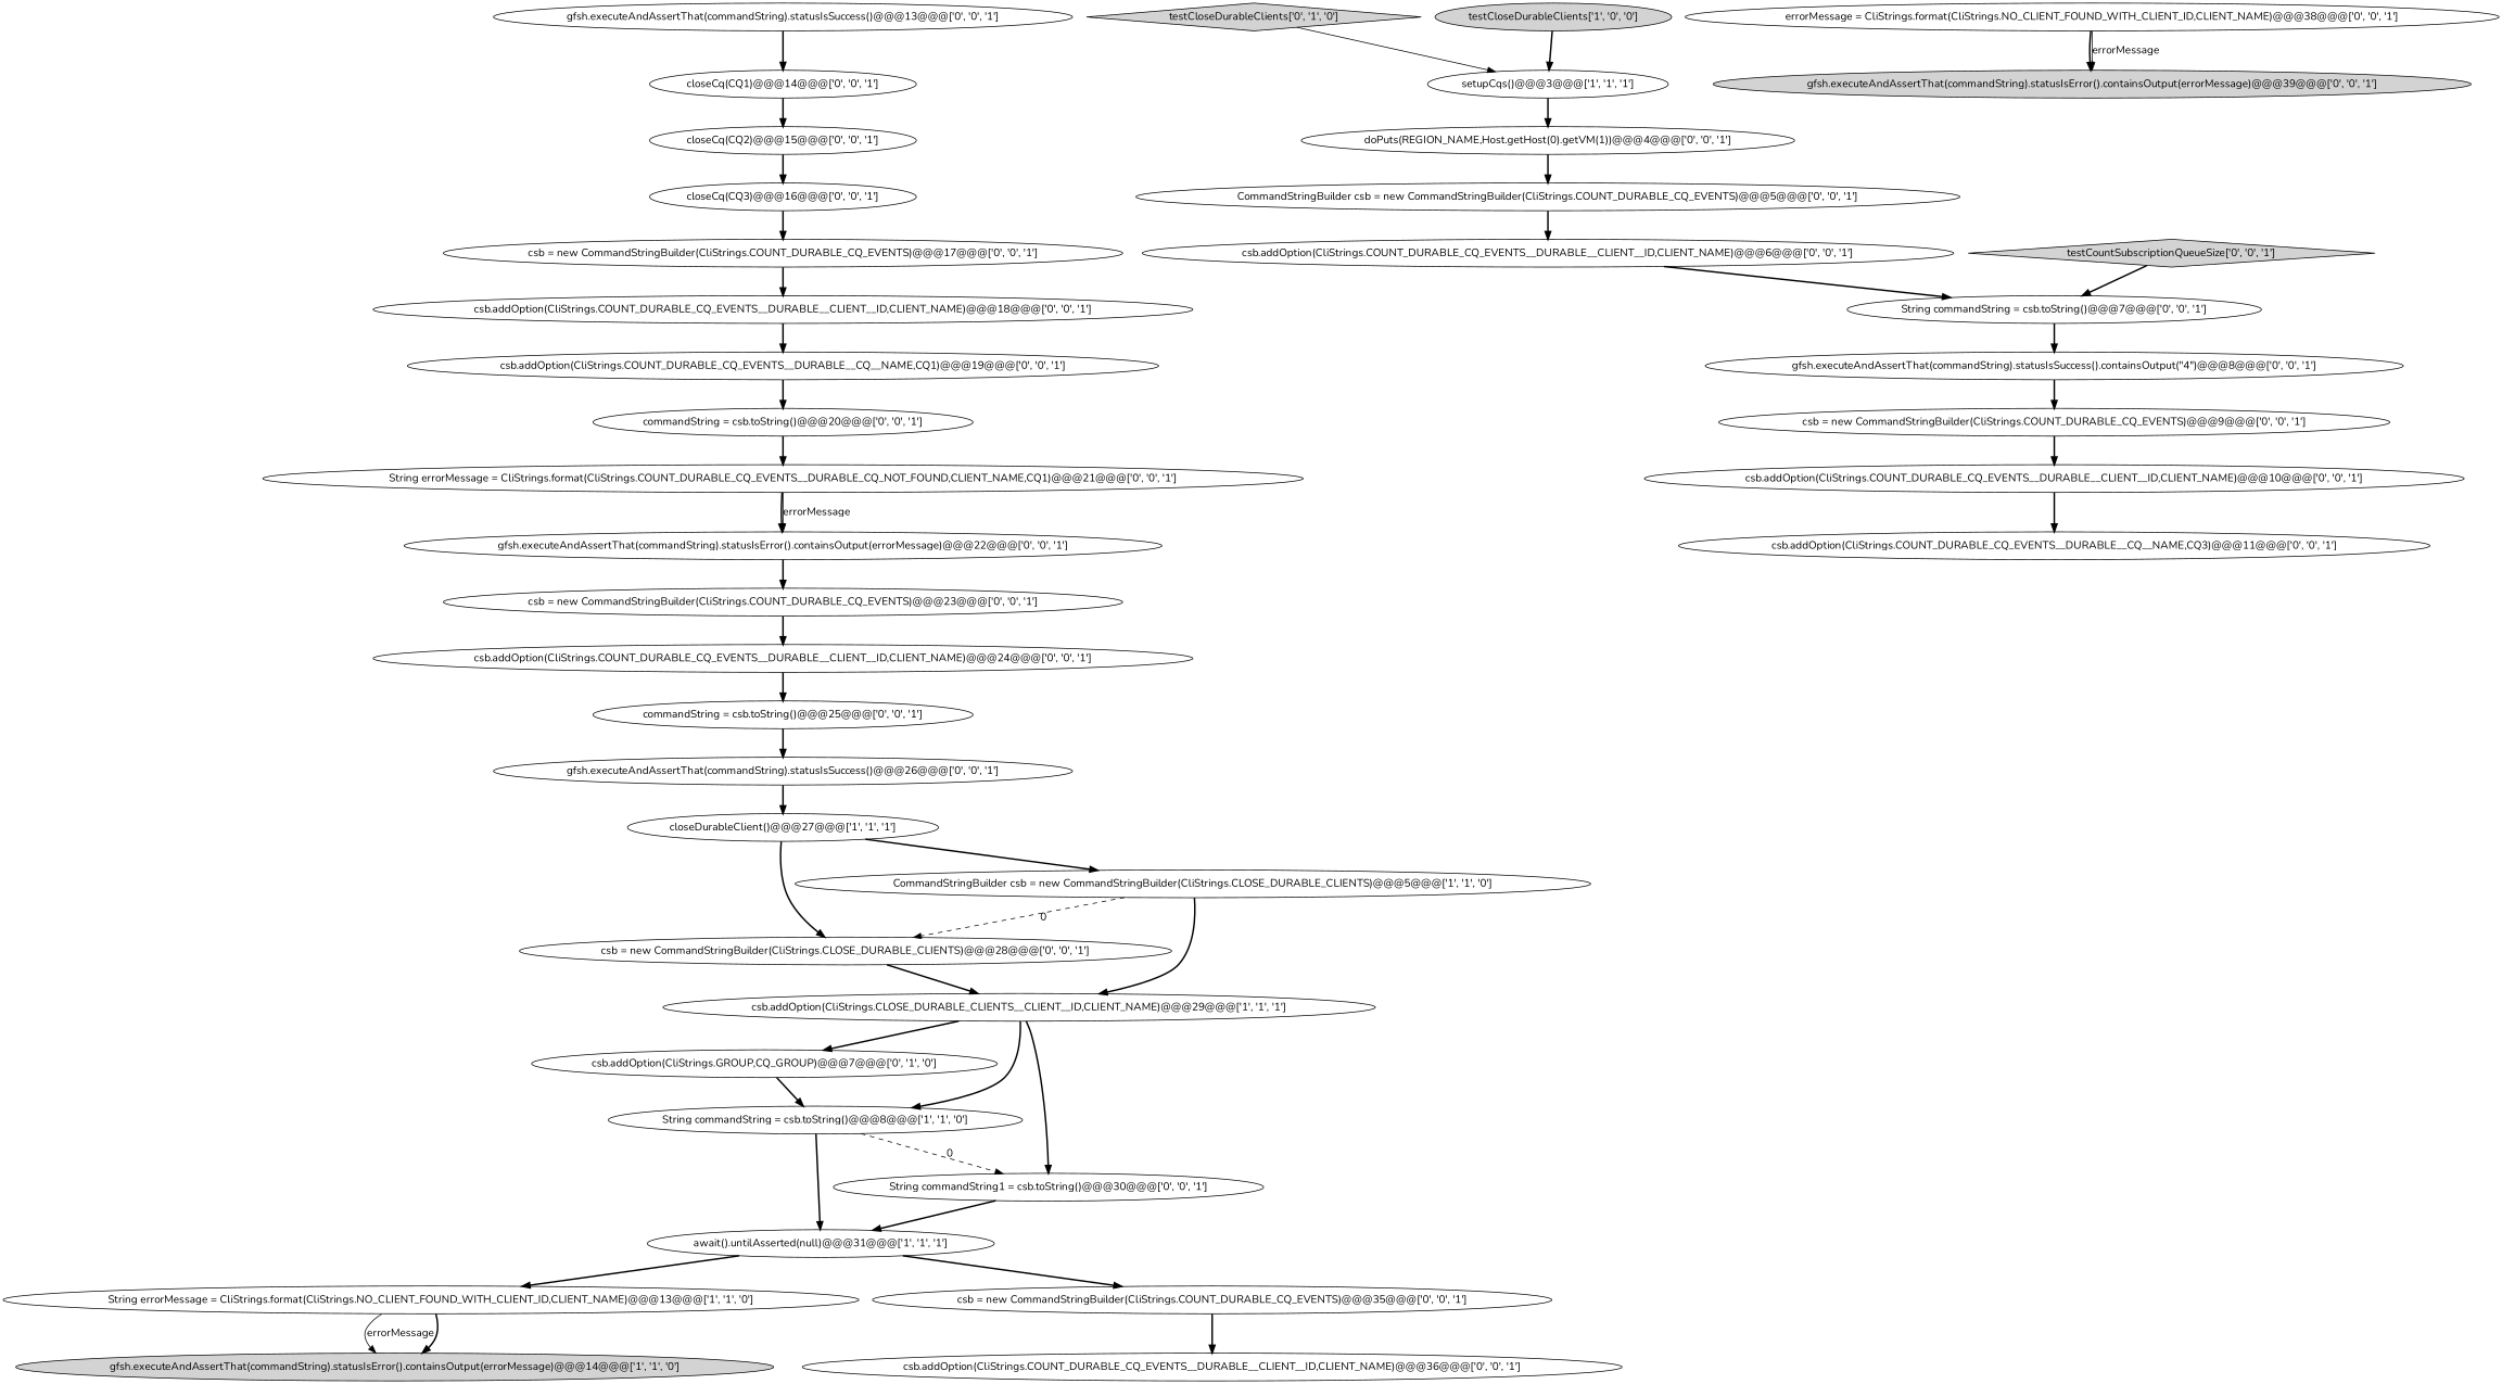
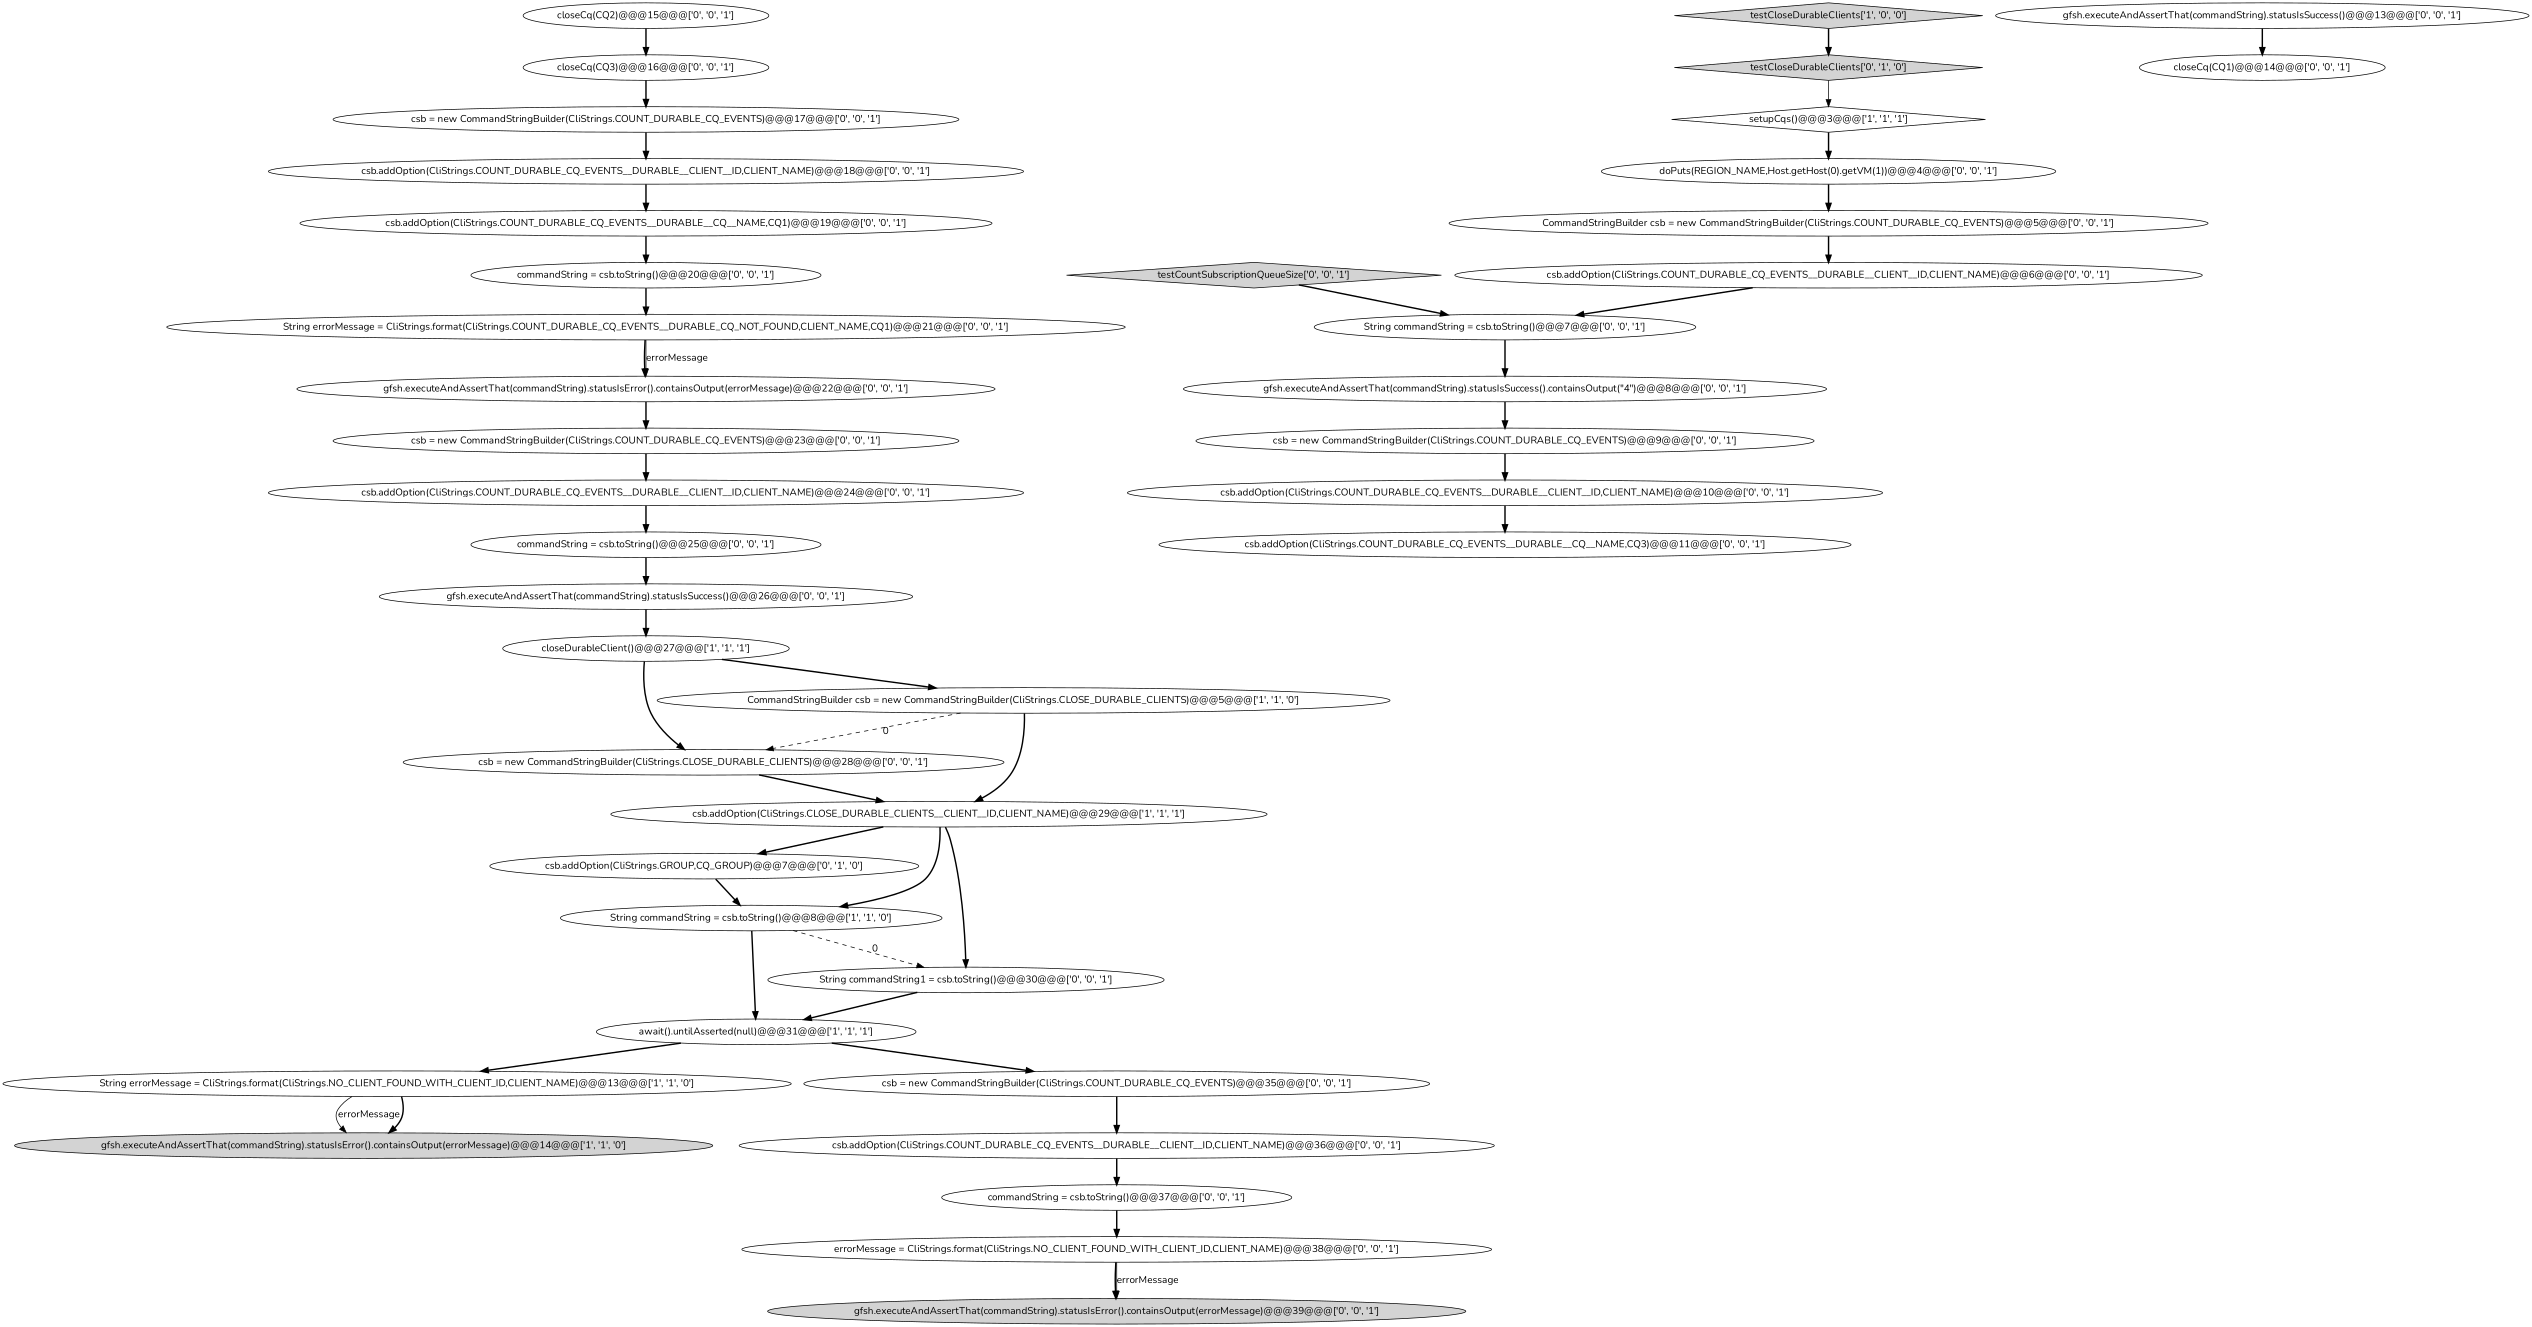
  digraph {
    fontname=Nunito
    node [fillcolor=white fontname=Nunito shape=ellipse style=filled]
    edge [fontname=Nunito style=bold]
    n1 [label="closeDurableClient()@@@27@@@['1', '1', '1']"]
    n2 [label="csb = new CommandStringBuilder(CliStrings.CLOSE_DURABLE_CLIENTS)@@@28@@@['0', '0', '1']"]
    n3 [label="CommandStringBuilder csb = new CommandStringBuilder(CliStrings.CLOSE_DURABLE_CLIENTS)@@@5@@@['1', '1', '0']"]
    n4 [label="csb.addOption(CliStrings.CLOSE_DURABLE_CLIENTS__CLIENT__ID,CLIENT_NAME)@@@29@@@['1', '1', '1']"]
    n5 [label="csb.addOption(CliStrings.COUNT_DURABLE_CQ_EVENTS__DURABLE__CLIENT__ID,CLIENT_NAME)@@@18@@@['0', '0', '1']"]
    n6 [label="csb.addOption(CliStrings.COUNT_DURABLE_CQ_EVENTS__DURABLE__CQ__NAME,CQ1)@@@19@@@['0', '0', '1']"]
    n7 [label="commandString = csb.toString()@@@20@@@['0', '0', '1']"]
    n8 [label="csb = new CommandStringBuilder(CliStrings.COUNT_DURABLE_CQ_EVENTS)@@@17@@@['0', '0', '1']"]
    n9 [fillcolor=lightgray label="testCloseDurableClients['0', '1', '0']" shape=diamond]
-   n10 [label="setupCqs()@@@3@@@['1', '1', '1']"]
+   n10 [label="setupCqs()@@@3@@@['1', '1', '1']" shape=diamond]
    n11 [label="doPuts(REGION_NAME,Host.getHost(0).getVM(1))@@@4@@@['0', '0', '1']"]
    n12 [label="csb.addOption(CliStrings.COUNT_DURABLE_CQ_EVENTS__DURABLE__CLIENT__ID,CLIENT_NAME)@@@6@@@['0', '0', '1']"]
    n13 [label="String commandString = csb.toString()@@@7@@@['0', '0', '1']"]
    n14 [label="gfsh.executeAndAssertThat(commandString).statusIsSuccess().containsOutput(\"4\")@@@8@@@['0', '0', '1']"]
    n15 [label="csb.addOption(CliStrings.COUNT_DURABLE_CQ_EVENTS__DURABLE__CLIENT__ID,CLIENT_NAME)@@@24@@@['0', '0', '1']"]
    n16 [label="commandString = csb.toString()@@@25@@@['0', '0', '1']"]
    n17 [label="gfsh.executeAndAssertThat(commandString).statusIsSuccess()@@@26@@@['0', '0', '1']"]
    n18 [label="String errorMessage = CliStrings.format(CliStrings.NO_CLIENT_FOUND_WITH_CLIENT_ID,CLIENT_NAME)@@@13@@@['1', '1', '0']"]
    n19 [fillcolor=lightgray label="gfsh.executeAndAssertThat(commandString).statusIsError().containsOutput(errorMessage)@@@14@@@['1', '1', '0']"]
    n20 [label="csb = new CommandStringBuilder(CliStrings.COUNT_DURABLE_CQ_EVENTS)@@@9@@@['0', '0', '1']"]
    n21 [label="csb.addOption(CliStrings.GROUP,CQ_GROUP)@@@7@@@['0', '1', '0']"]
    n22 [label="String commandString = csb.toString()@@@8@@@['1', '1', '0']"]
    n23 [label="await().untilAsserted(null)@@@31@@@['1', '1', '1']"]
    n24 [label="String commandString1 = csb.toString()@@@30@@@['0', '0', '1']"]
    n25 [label="csb = new CommandStringBuilder(CliStrings.COUNT_DURABLE_CQ_EVENTS)@@@23@@@['0', '0', '1']"]
    n26 [label="String errorMessage = CliStrings.format(CliStrings.COUNT_DURABLE_CQ_EVENTS__DURABLE_CQ_NOT_FOUND,CLIENT_NAME,CQ1)@@@21@@@['0', '0', '1']"]
    n27 [label="csb.addOption(CliStrings.COUNT_DURABLE_CQ_EVENTS__DURABLE__CLIENT__ID,CLIENT_NAME)@@@36@@@['0', '0', '1']"]
+   n28 [label="commandString = csb.toString()@@@37@@@['0', '0', '1']"]
    n29 [label="errorMessage = CliStrings.format(CliStrings.NO_CLIENT_FOUND_WITH_CLIENT_ID,CLIENT_NAME)@@@38@@@['0', '0', '1']"]
    n30 [fillcolor=lightgray label="gfsh.executeAndAssertThat(commandString).statusIsError().containsOutput(errorMessage)@@@39@@@['0', '0', '1']"]
    n31 [label="gfsh.executeAndAssertThat(commandString).statusIsSuccess()@@@13@@@['0', '0', '1']"]
    n32 [label="closeCq(CQ1)@@@14@@@['0', '0', '1']"]
    n33 [label="closeCq(CQ2)@@@15@@@['0', '0', '1']"]
    n34 [label="closeCq(CQ3)@@@16@@@['0', '0', '1']"]
    n35 [label="gfsh.executeAndAssertThat(commandString).statusIsError().containsOutput(errorMessage)@@@22@@@['0', '0', '1']"]
-   n36 [fillcolor=lightgray label="testCloseDurableClients['1', '0', '0']"]
+   n36 [fillcolor=lightgray label="testCloseDurableClients['1', '0', '0']" shape=diamond]
    n37 [label="csb = new CommandStringBuilder(CliStrings.COUNT_DURABLE_CQ_EVENTS)@@@35@@@['0', '0', '1']"]
    n38 [label="csb.addOption(CliStrings.COUNT_DURABLE_CQ_EVENTS__DURABLE__CLIENT__ID,CLIENT_NAME)@@@10@@@['0', '0', '1']"]
    n39 [label="csb.addOption(CliStrings.COUNT_DURABLE_CQ_EVENTS__DURABLE__CQ__NAME,CQ3)@@@11@@@['0', '0', '1']"]
    n40 [fillcolor=lightgray label="testCountSubscriptionQueueSize['0', '0', '1']" shape=diamond]
    n41 [label="CommandStringBuilder csb = new CommandStringBuilder(CliStrings.COUNT_DURABLE_CQ_EVENTS)@@@5@@@['0', '0', '1']"]
    n1 -> n2
    n1 -> n3
    n2 -> n4
    n3 -> n2 [label=0 style=dashed]
    n3 -> n4
    n4 -> n21
    n4 -> n22
    n4 -> n24
    n5 -> n6
    n6 -> n7
    n7 -> n26
    n8 -> n5
    n9 -> n10 [style=solid]
    n10 -> n11
    n11 -> n41
    n12 -> n13
    n13 -> n14
    n14 -> n20
    n15 -> n16
    n16 -> n17
    n17 -> n1
    n18 -> n19 [label=errorMessage style=solid]
    n18 -> n19
    n20 -> n38
    n21 -> n22
    n22 -> n23
    n22 -> n24 [label=0 style=dashed]
    n23 -> n18
    n23 -> n37
    n24 -> n23
    n25 -> n15
    n26 -> n35
    n26 -> n35 [label=errorMessage style=solid]
+   n27 -> n28
+   n28 -> n29
    n29 -> n30
    n29 -> n30 [label=errorMessage style=solid]
    n31 -> n32
-   n32 -> n33
    n33 -> n34
    n34 -> n8
    n35 -> n25
-   n36 -> n10
+   n36 -> n9
    n37 -> n27
    n38 -> n39
    n40 -> n13
    n41 -> n12
  }
